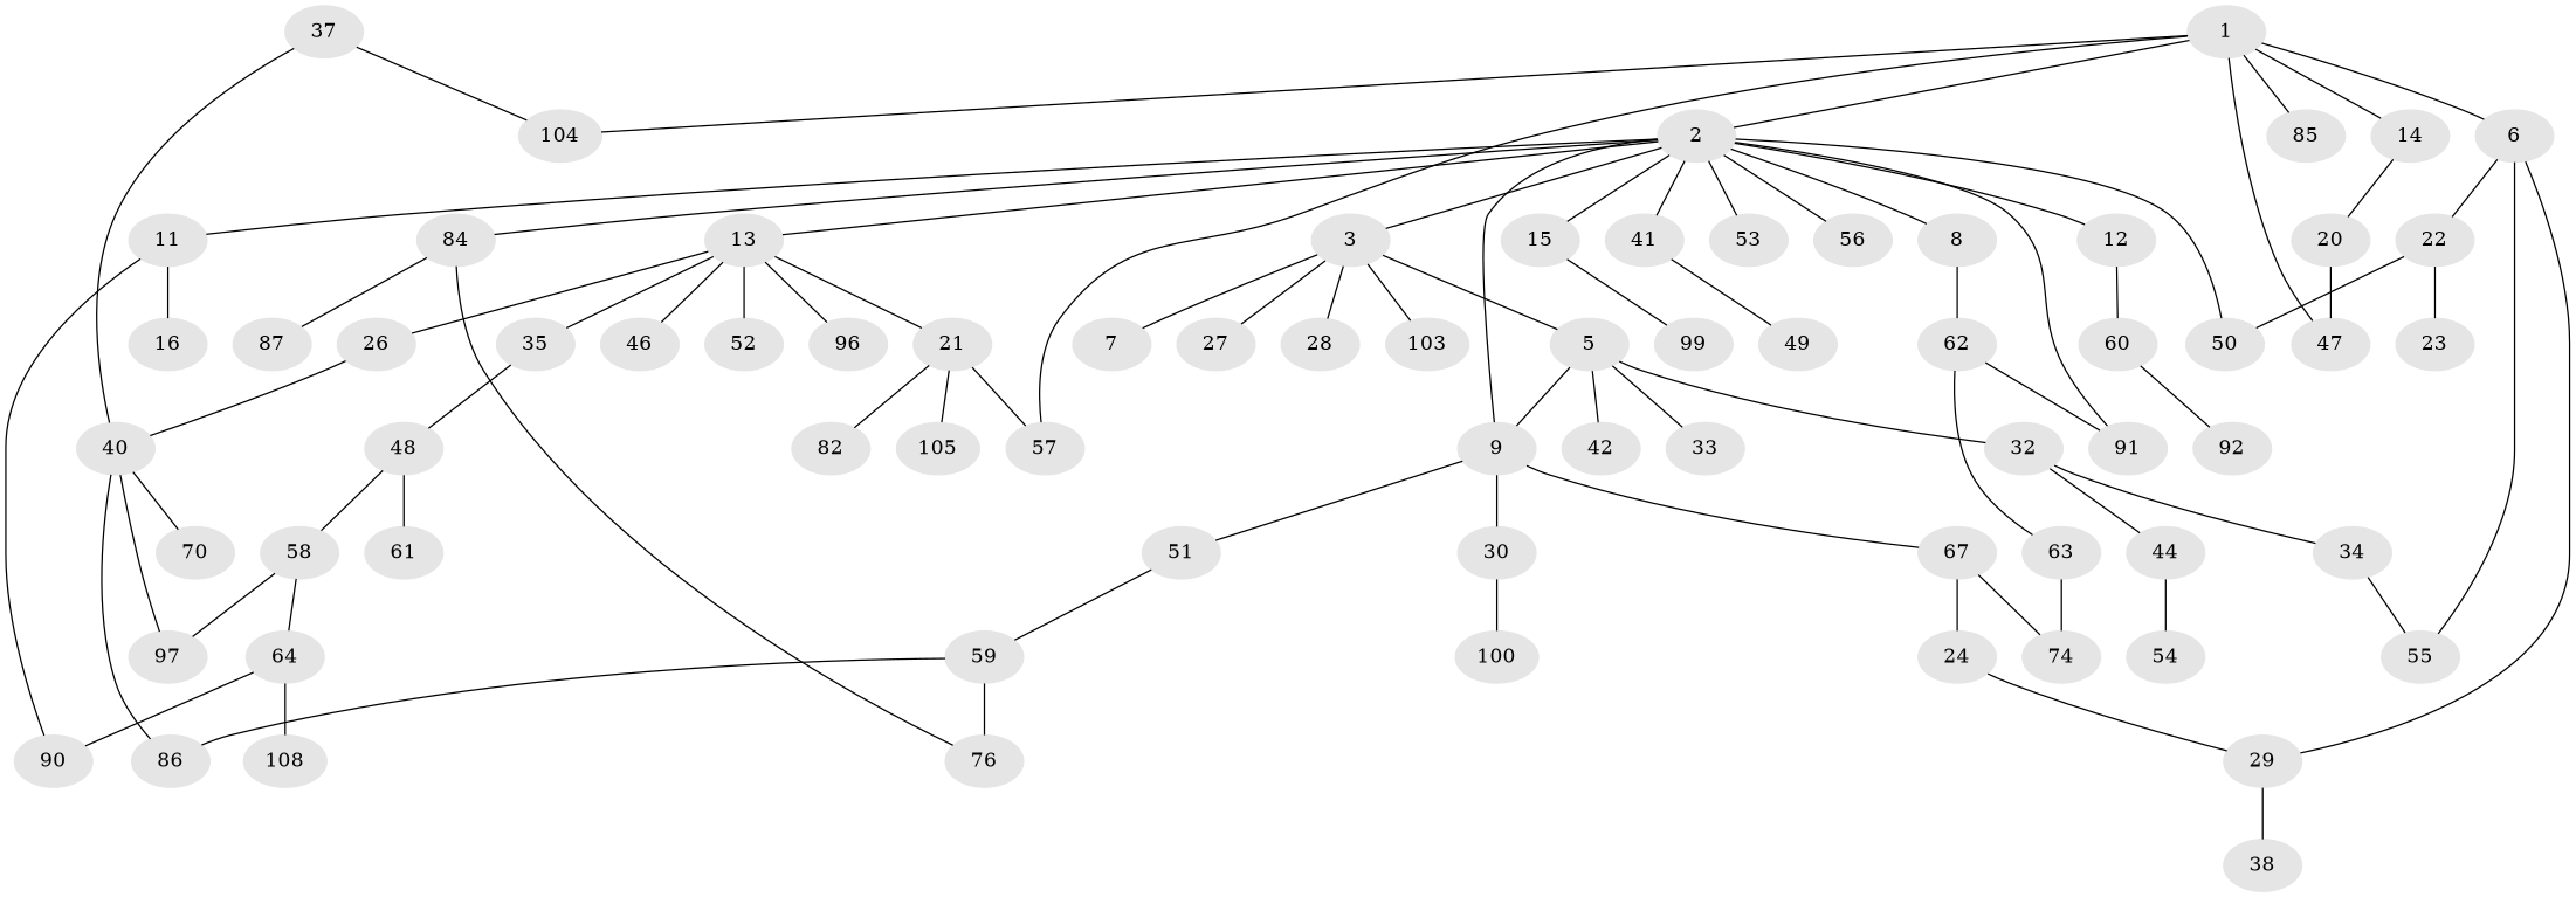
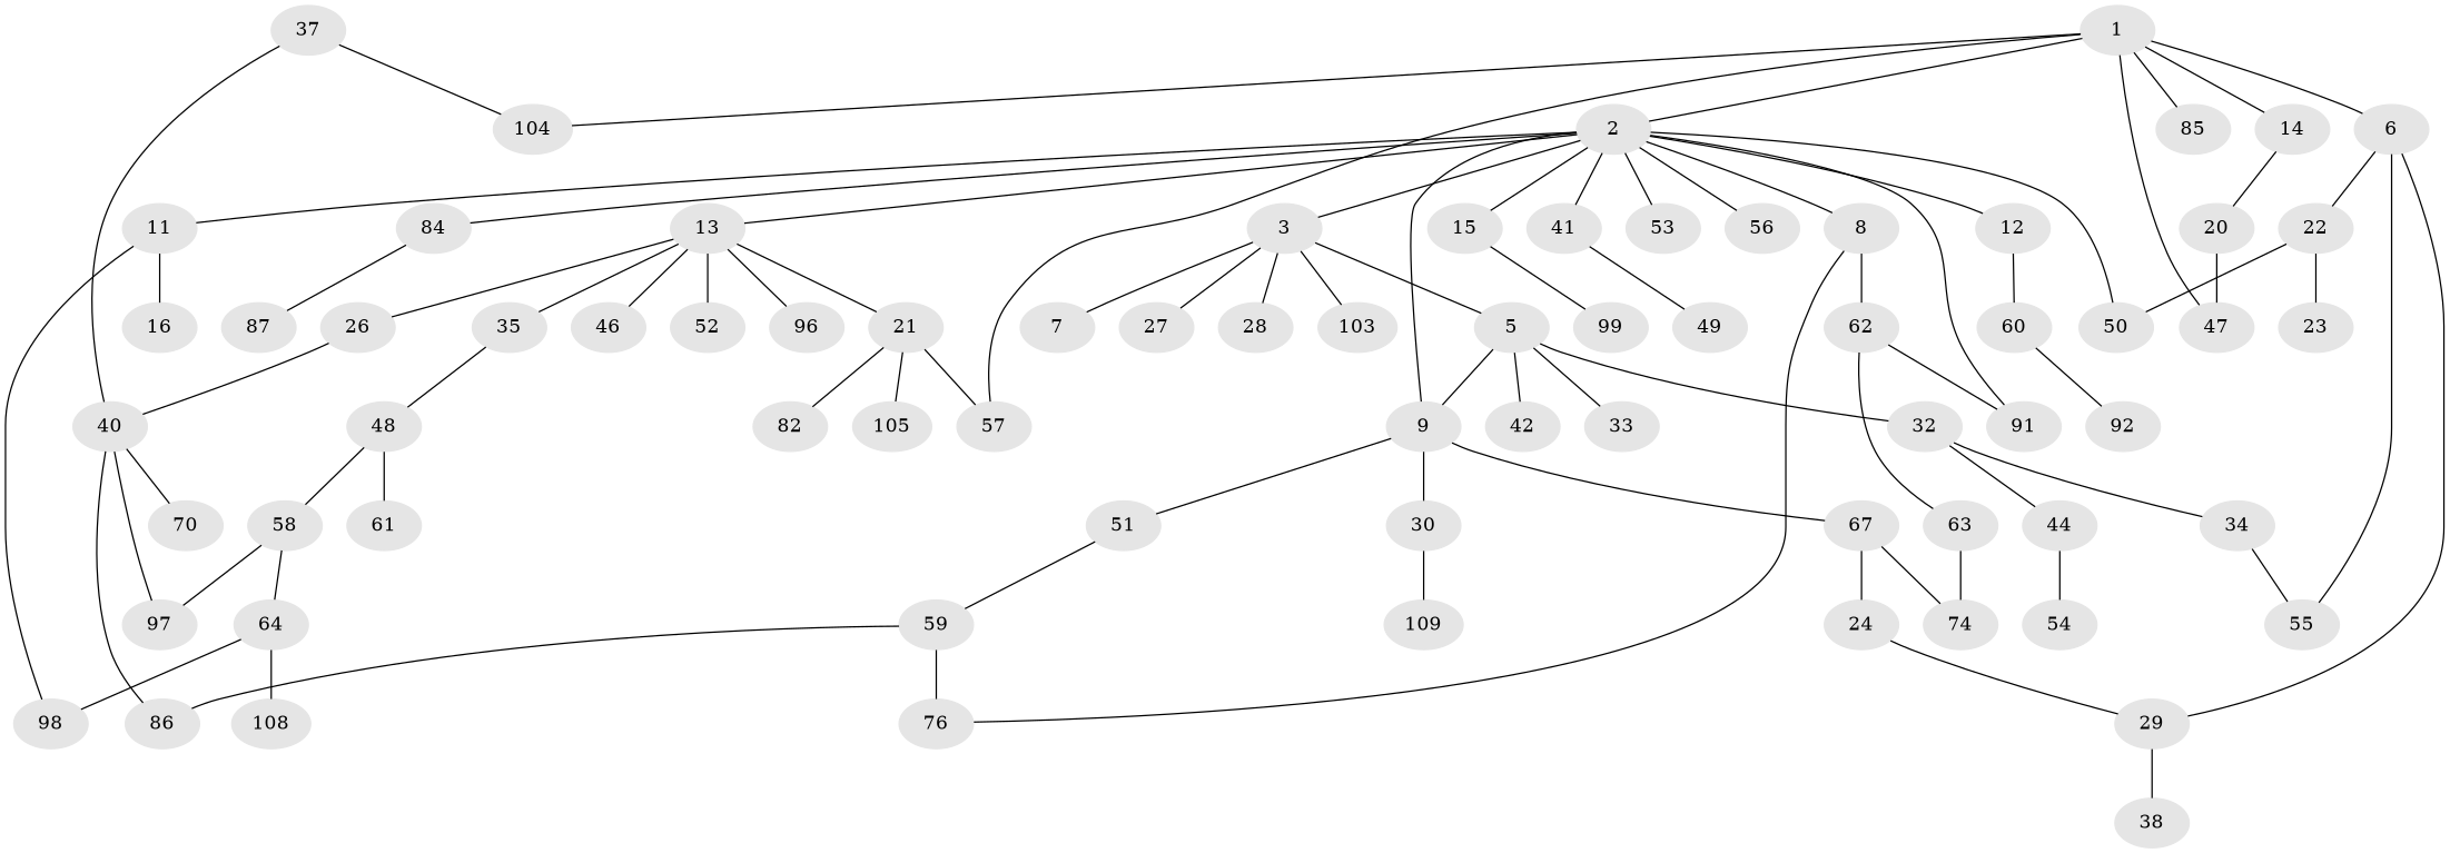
  graph {
    node [color=gray90 style=filled]
    1 [super="+83"]
    2 [super="+4"]
    6 [super="+90"]
    14
    47 [super="+68"]
    57 [super="+75"]
    85 [super="+94"]
    104
    3 [super="+78"]
    8 [super="+25"]
    9 [super="+10"]
    11 [super="+93"]
    12 [super="+102"]
    13 [super="+18"]
    15
    41 [super="+65"]
    50
    53
    56
    84
    91
    22 [super="+66"]
    29 [super="+88"]
    55
    20 [super="+31"]
    5 [super="+36"]
    7
    27
    28 [super="+39"]
    103
    62
    76 [super="+101"]
    n33 [label=67 super="+19"]
    30
    51 [super="+106"]
    16 [super="+45"]
-   98 [label=90]
+   98
    60
    21 [super="+77"]
    26
    35
    46
    52
    96
    99
    49 [super="+67"]
    87
    32
    33
    42
    34 [super="+71"]
    44 [super="+61"]
    23
    38
    63 [super="+81"]
    24 [super="+92"]
    74
-   100
+   100 [label=109]
    59 [super="+79"]
    64 [super="+80"]
    108
    n62 [label=92]
    82
    105
    40 [super="+43"]
    48 [super="+89"]
    37 [super="+73"]
    70
    86
    97 [super="+107"]
    54
    58
    n73 [label=61]
    1 -- 2
    1 -- 6
    1 -- 14
    1 -- 47
    1 -- 57
    1 -- 85
    1 -- 104
    2 -- 3
    2 -- 8
    2 -- 9
    2 -- 11
    2 -- 12
    2 -- 13
    2 -- 15
    2 -- 41
    2 -- 50
    2 -- 53
    2 -- 56
    2 -- 84
    2 -- 91
    6 -- 22
    6 -- 29
    6 -- 55
    14 -- 20
    3 -- 5
    3 -- 7
    3 -- 27
    3 -- 28
    3 -- 103
    8 -- 62
-   84 -- 76
+   8 -- 76
    9 -- n33
    9 -- 30
    9 -- 51
    11 -- 16
    11 -- 98
    12 -- 60
    13 -- 21
    13 -- 26
    13 -- 35
    13 -- 46
    13 -- 52
    13 -- 96
    15 -- 99
    41 -- 49
    84 -- 87
    22 -- 50
    22 -- 23
    29 -- 38
    20 -- 47
    5 -- 9
    5 -- 32
    5 -- 33
    5 -- 42
    62 -- 91
    62 -- 63
    n33 -- 24
    n33 -- 74
    30 -- 100
    51 -- 59
    60 -- n62
    21 -- 57
    21 -- 82
    21 -- 105
    26 -- 40
    35 -- 48
    32 -- 34
    32 -- 44
    34 -- 55
    44 -- 54
    63 -- 74
    24 -- 29
    59 -- 76
    59 -- 86
    64 -- 98
    64 -- 108
    40 -- 70
    40 -- 86
    40 -- 97
    48 -- 58
    48 -- n73
    37 -- 104
    37 -- 40
    58 -- 64
    58 -- 97
  }
